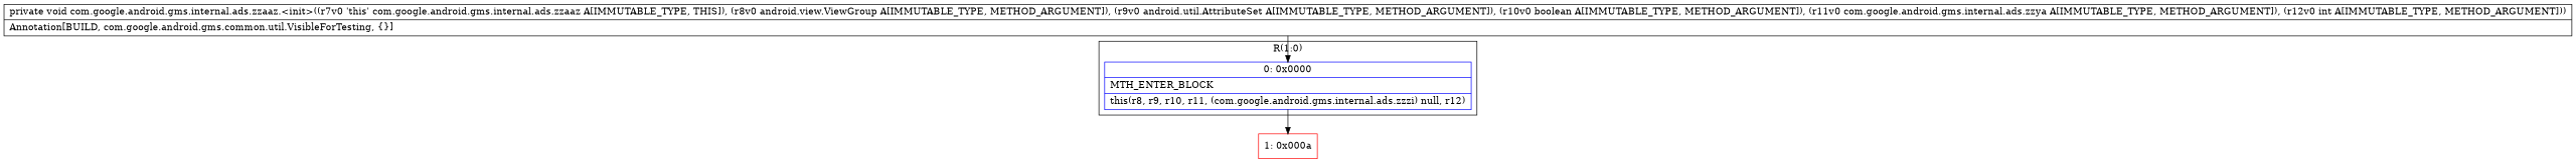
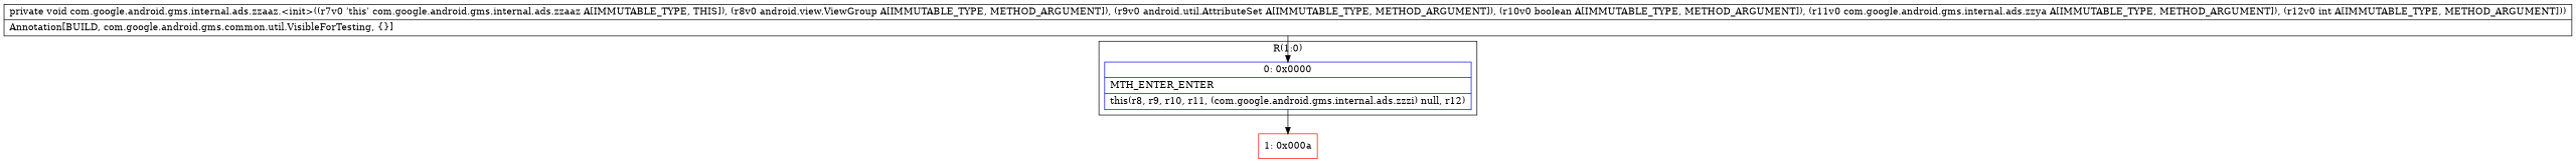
  digraph {
    node [shape=record]
-   n1 [color=blue label="{0\:\ 0x0000|MTH_ENTER_BLOCK\l|this(r8, r9, r10, r11, (com.google.android.gms.internal.ads.zzzi) null, r12)\l}"]
+   n1 [color=blue label="{0\:\ 0x0000|MTH_ENTER_ENTER\l|this(r8, r9, r10, r11, (com.google.android.gms.internal.ads.zzzi) null, r12)\l}"]
    n2 [color=red label="{1\:\ 0x000a}"]
    n3 [label="{private void com.google.android.gms.internal.ads.zzaaz.\<init\>((r7v0 'this' com.google.android.gms.internal.ads.zzaaz A[IMMUTABLE_TYPE, THIS]), (r8v0 android.view.ViewGroup A[IMMUTABLE_TYPE, METHOD_ARGUMENT]), (r9v0 android.util.AttributeSet A[IMMUTABLE_TYPE, METHOD_ARGUMENT]), (r10v0 boolean A[IMMUTABLE_TYPE, METHOD_ARGUMENT]), (r11v0 com.google.android.gms.internal.ads.zzya A[IMMUTABLE_TYPE, METHOD_ARGUMENT]), (r12v0 int A[IMMUTABLE_TYPE, METHOD_ARGUMENT]))  | Annotation[BUILD, com.google.android.gms.common.util.VisibleForTesting, \{\}]\l}"]
    subgraph cluster_1 {
      label="R(1:0)"
      n1
    }
    n1 -> n2
    n3 -> n1
  }
